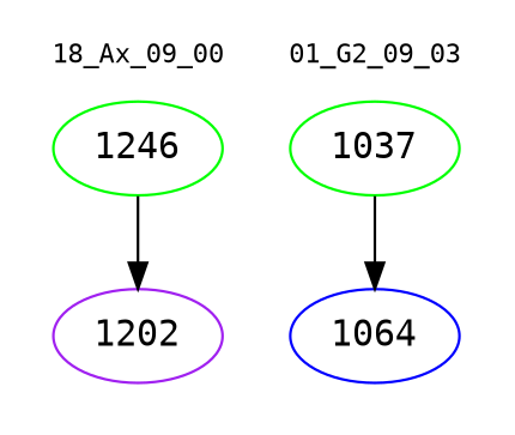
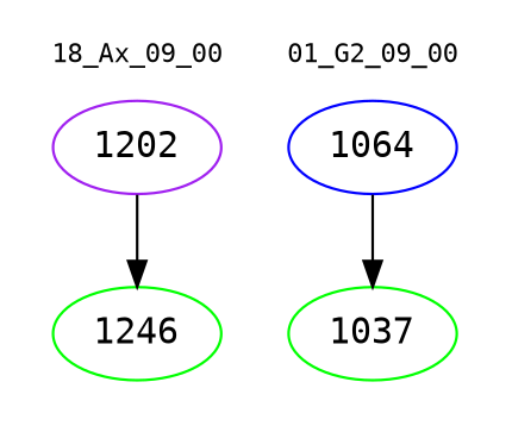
  digraph {
    fontname="DejaVu Sans Mono"
    node [color=green fontname="DejaVu Sans Mono"]
    edge [color=black fontname="DejaVu Sans Mono"]
    n1 [label=1246]
    n2 [color=purple label=1202]
    n3 [label=1037]
    n4 [color=blue label=1064]
    subgraph cluster_1 {
      color=white
      fontsize=10
      label="18_Ax_09_00"
      n1
      n2
    }
    subgraph cluster_2 {
      color=white
      fontsize=10
-     label="01_G2_09_03"
+     label="01_G2_09_00"
      n3
      n4
    }
-   n1 -> n2
-   n3 -> n4
+   n2 -> n1
+   n4 -> n3
  }
